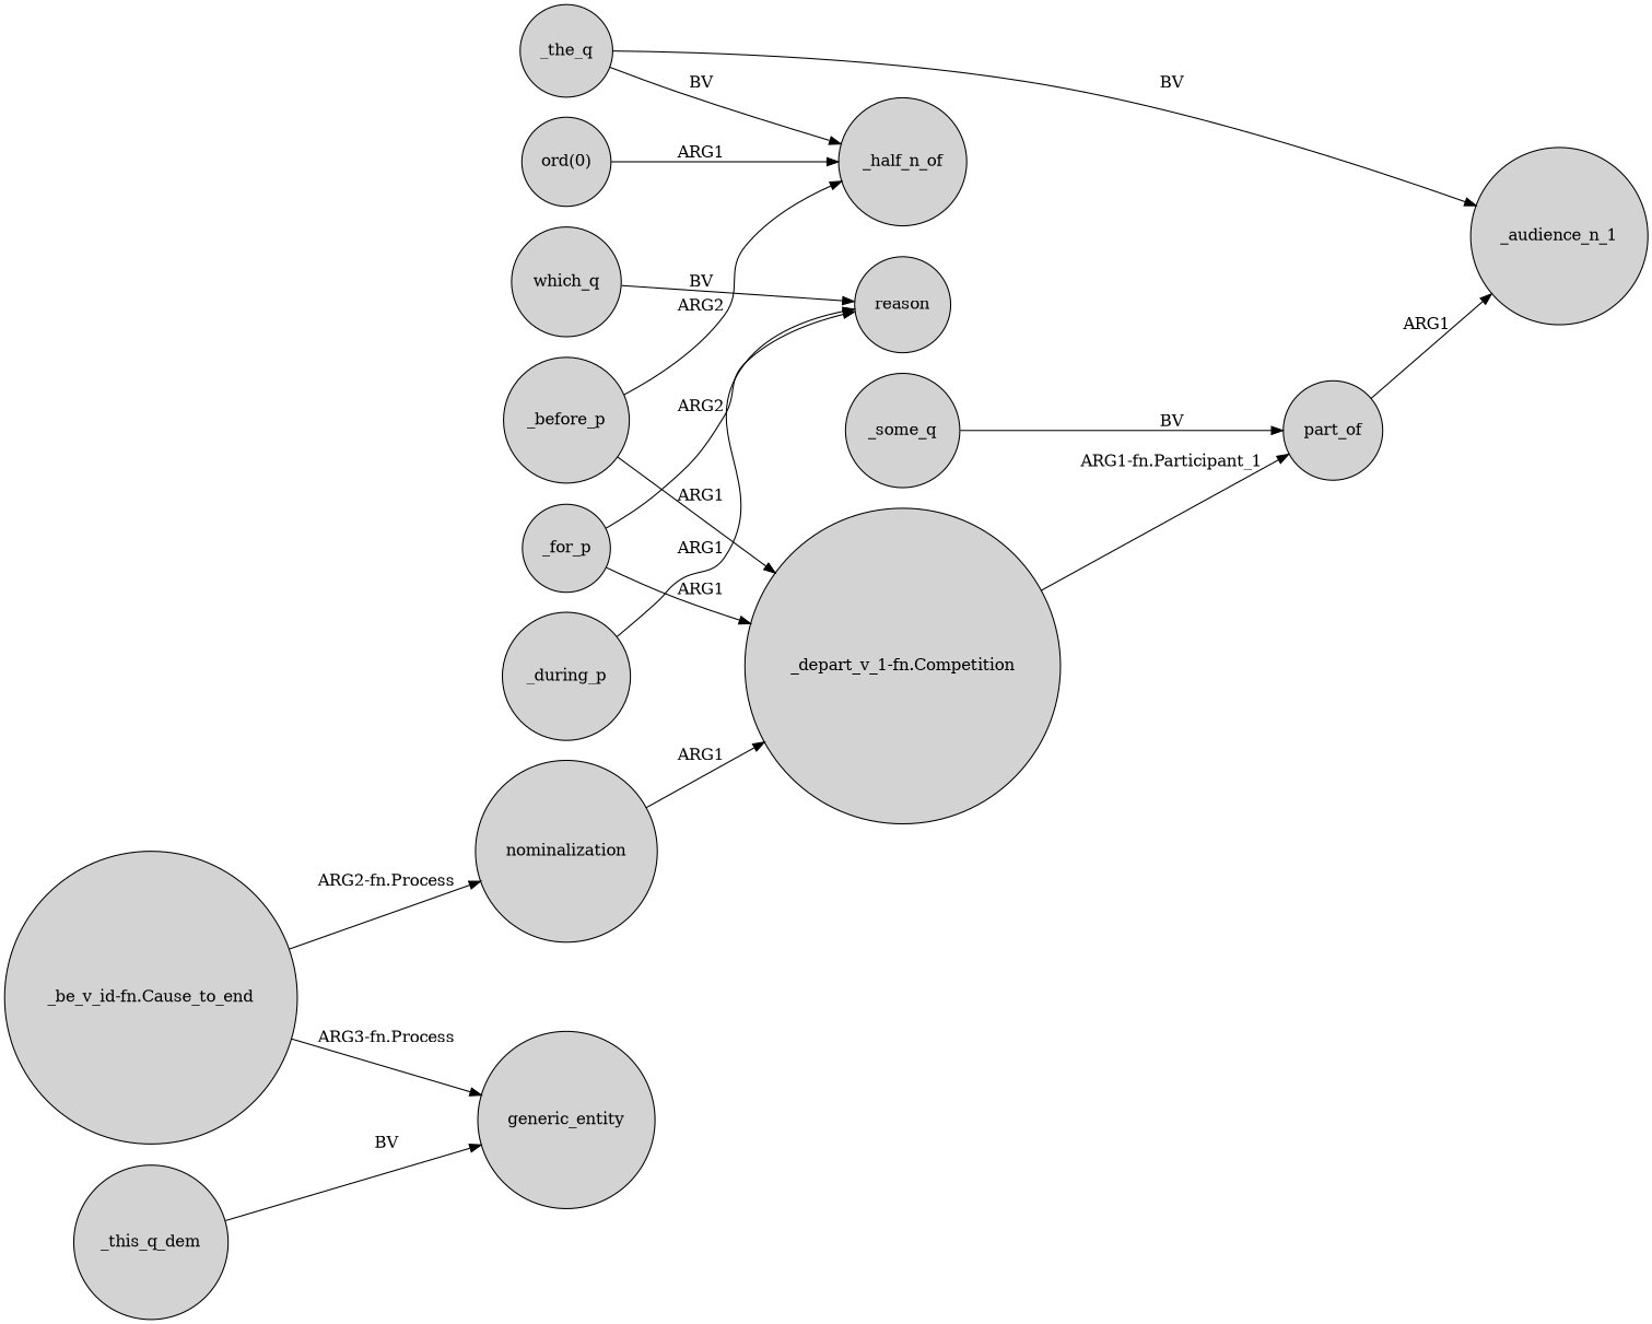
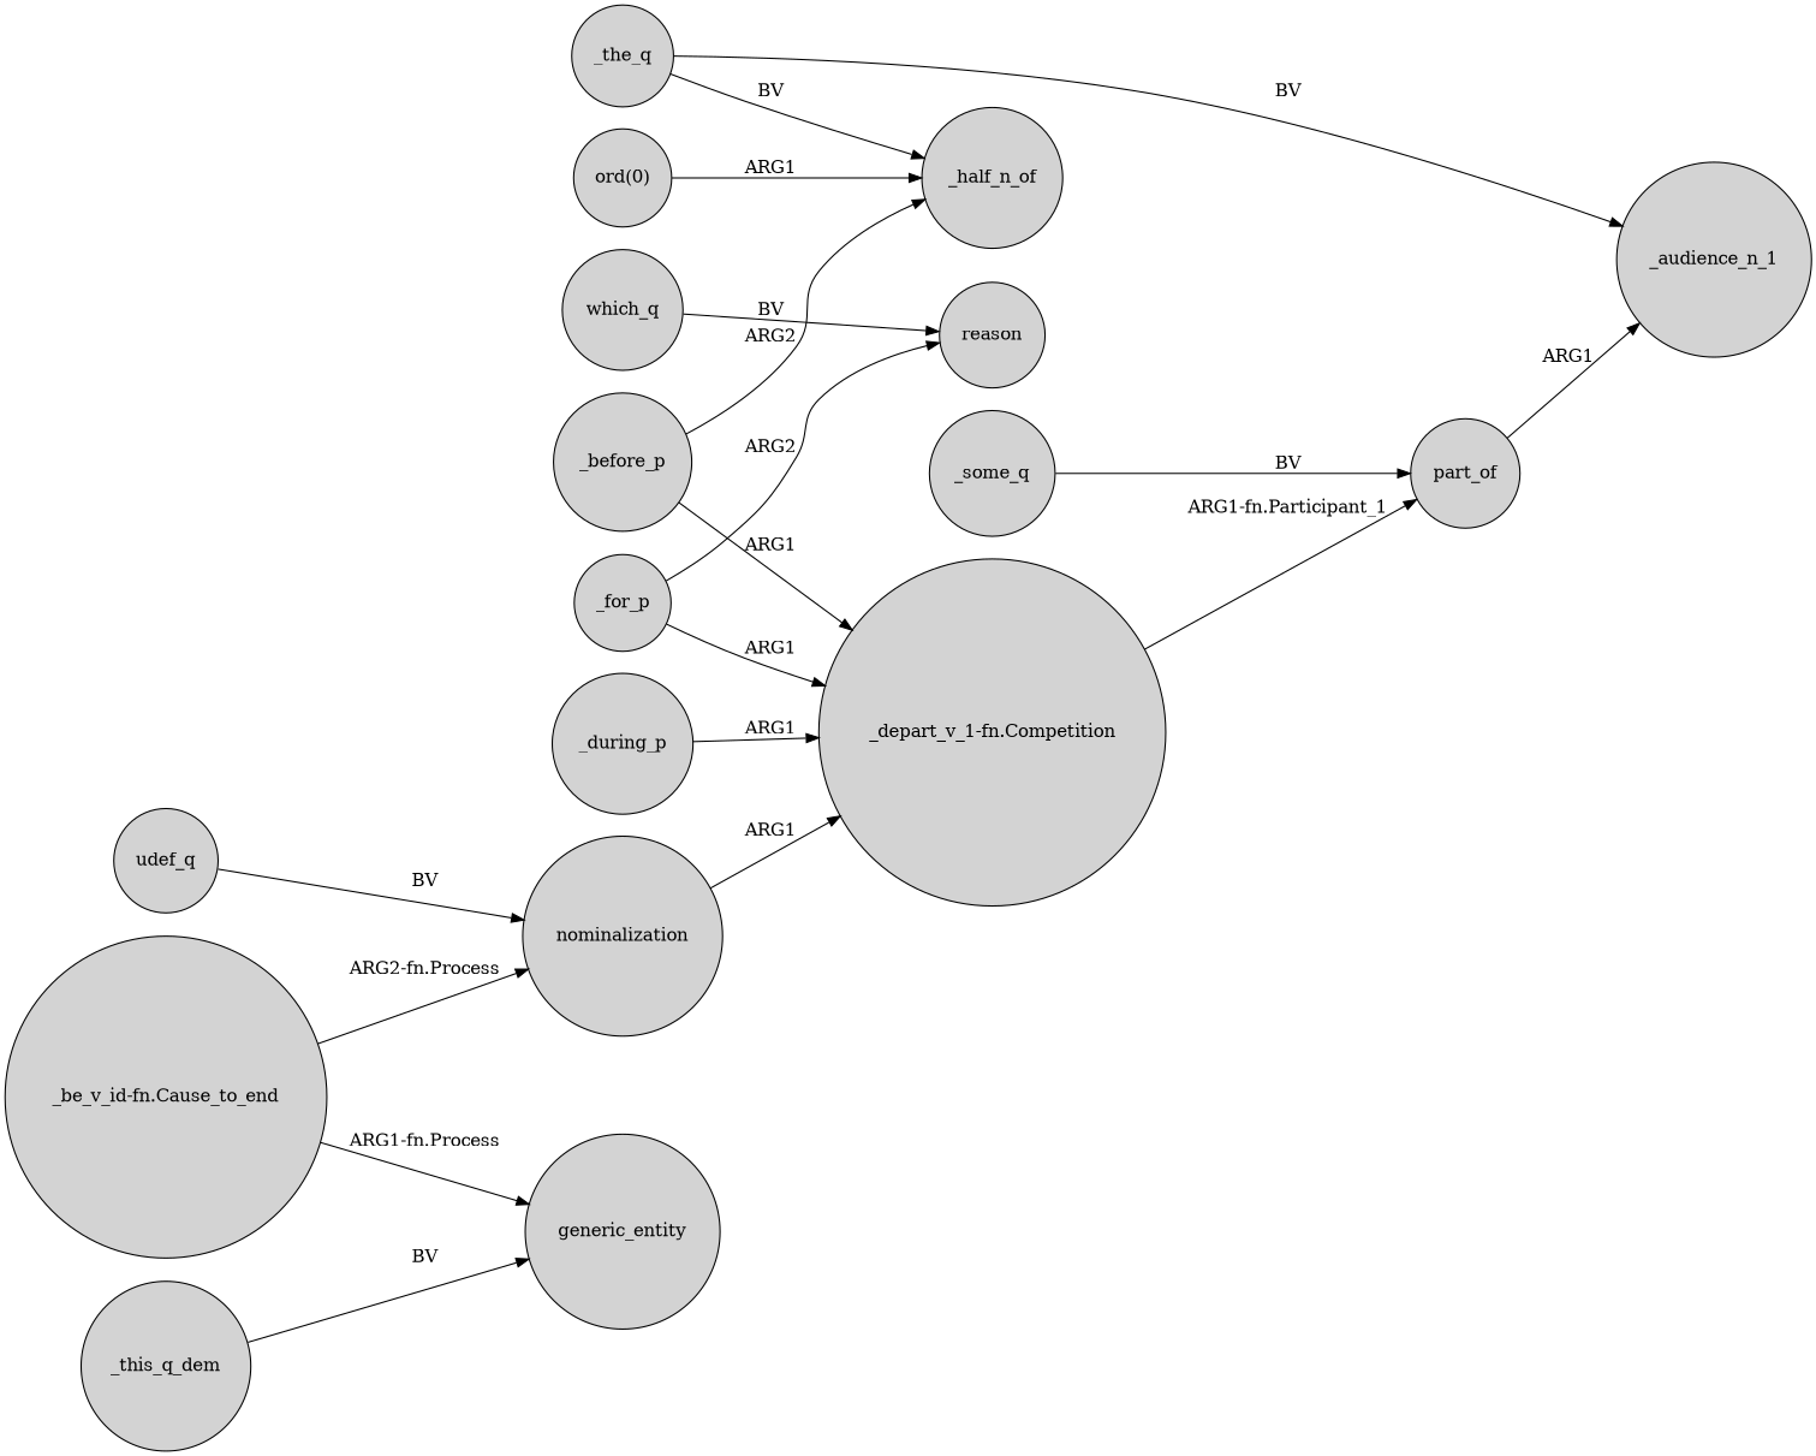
  digraph {
    rankdir=LR
    node [shape=circle style=filled]
    _for_p
    "_depart_v_1-fn.Competition"
    reason
    part_of
    _audience_n_1
    _during_p
    "_be_v_id-fn.Cause_to_end"
    nominalization
    generic_entity
    _the_q
    _half_n_of
    n12 [label="ord(0)"]
+   udef_q
    which_q
    _some_q
    _before_p
    _this_q_dem
    _for_p -> "_depart_v_1-fn.Competition" [label=ARG1]
    _for_p -> reason [label=ARG2]
    "_depart_v_1-fn.Competition" -> part_of [label="ARG1-fn.Participant_1"]
    part_of -> _audience_n_1 [label=ARG1]
-   _during_p -> reason [label=ARG1]
+   _during_p -> "_depart_v_1-fn.Competition" [label=ARG1]
    "_be_v_id-fn.Cause_to_end" -> nominalization [label="ARG2-fn.Process"]
-   "_be_v_id-fn.Cause_to_end" -> generic_entity [label="ARG3-fn.Process"]
+   "_be_v_id-fn.Cause_to_end" -> generic_entity [label="ARG1-fn.Process"]
    nominalization -> "_depart_v_1-fn.Competition" [label=ARG1]
    _the_q -> _audience_n_1 [label=BV]
    _the_q -> _half_n_of [label=BV]
    n12 -> _half_n_of [label=ARG1]
+   udef_q -> nominalization [label=BV]
    which_q -> reason [label=BV]
    _some_q -> part_of [label=BV]
    _before_p -> "_depart_v_1-fn.Competition" [label=ARG1]
    _before_p -> _half_n_of [label=ARG2]
    _this_q_dem -> generic_entity [label=BV]
  }
